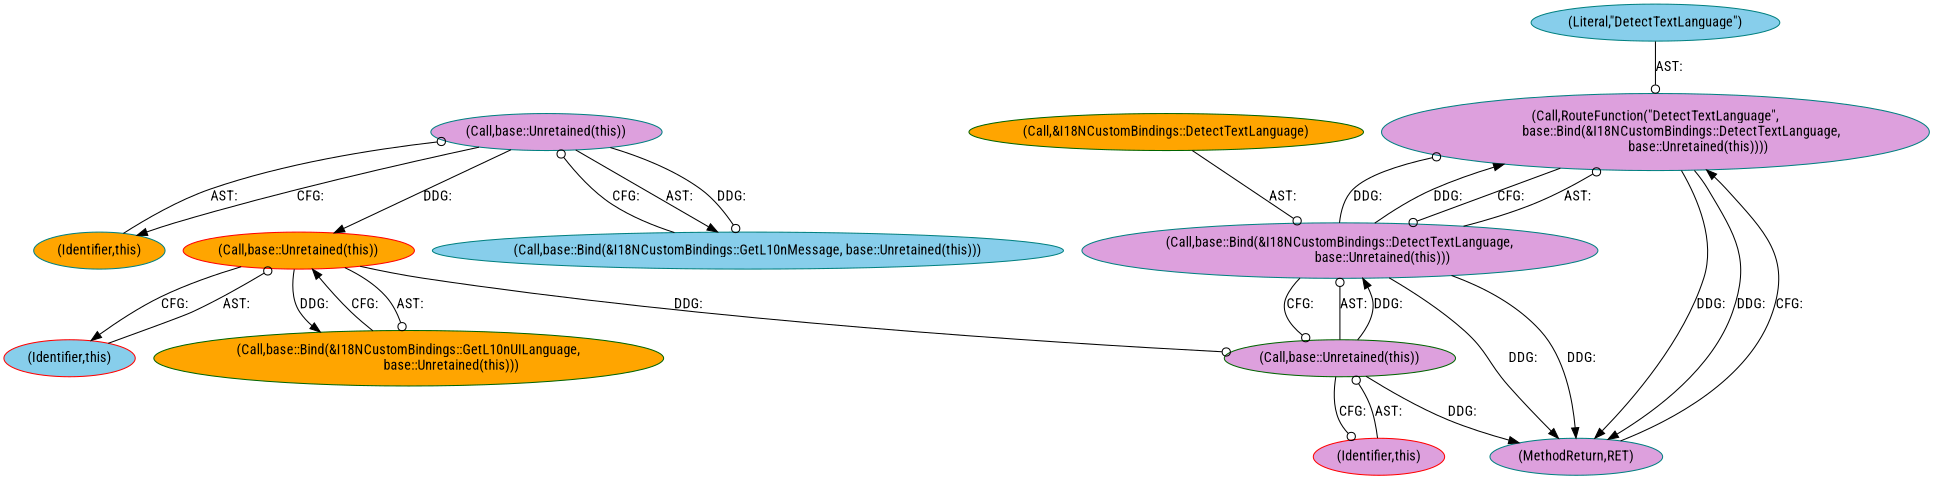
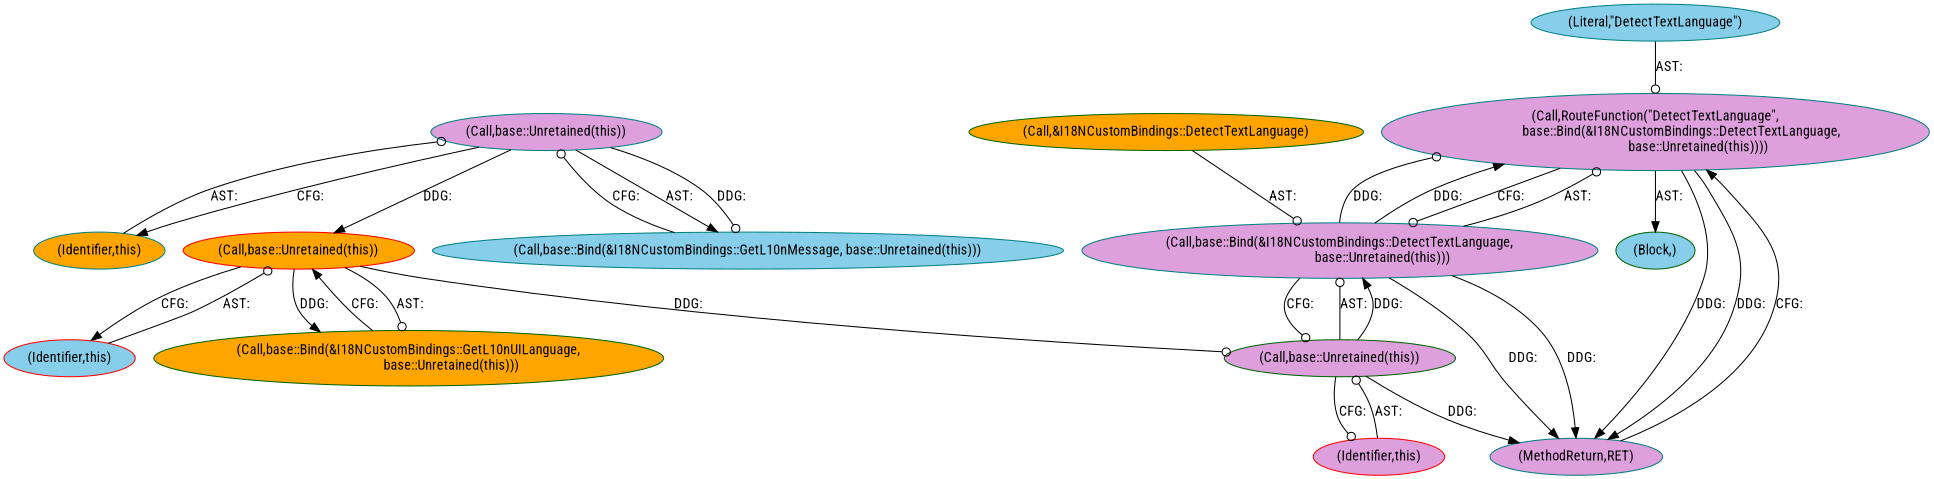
  digraph {
    fontname="Roboto Condensed"
    node [style=filled fillcolor=plum color=teal fontname="Roboto Condensed"]
    edge [arrowhead=odot fontname="Roboto Condensed"]
    n1 [label="(Call,RouteFunction(\"DetectTextLanguage\",\n                 base::Bind(&I18NCustomBindings::DetectTextLanguage,\n                            base::Unretained(this))))"]
    n2 [label="(Call,base::Bind(&I18NCustomBindings::DetectTextLanguage,\n                            base::Unretained(this)))"]
+   n3 [label="(Block,)" fillcolor=skyblue color=darkgreen]
    n4 [label="(MethodReturn,RET)"]
    n5 [label="(Call,base::Unretained(this))" color=darkgreen]
    n6 [label="(Identifier,this)" color=red]
    n7 [label="(Call,base::Unretained(this))" fillcolor=orange color=red]
    n8 [label="(Call,base::Bind(&I18NCustomBindings::GetL10nUILanguage,\n                            base::Unretained(this)))" fillcolor=orange color=darkgreen]
    n9 [label="(Identifier,this)" fillcolor=skyblue color=red]
    n10 [label="(Call,base::Unretained(this))"]
    n11 [label="(Call,base::Bind(&I18NCustomBindings::GetL10nMessage, base::Unretained(this)))" fillcolor=skyblue]
    n12 [label="(Identifier,this)" fillcolor=orange]
    n13 [label="(Call,&I18NCustomBindings::DetectTextLanguage)" fillcolor=orange color=darkgreen]
    n14 [label="(Literal,\"DetectTextLanguage\")" fillcolor=skyblue]
    n1 -> n2 [label="CFG: "]
+   n1 -> n3 [label="AST: " arrowhead=normal]
    n1 -> n4 [label="DDG: " arrowhead=normal]
    n1 -> n4 [label="DDG: " arrowhead=normal]
    n2 -> n1 [label="AST: "]
    n2 -> n1 [label="DDG: "]
    n2 -> n1 [label="DDG: " arrowhead=normal]
    n2 -> n4 [label="DDG: " arrowhead=normal]
    n2 -> n4 [label="DDG: " arrowhead=normal]
    n2 -> n5 [label="CFG: "]
    n4 -> n1 [label="CFG: " arrowhead=normal]
    n5 -> n2 [label="AST: "]
    n5 -> n2 [label="DDG: " arrowhead=normal]
    n5 -> n4 [label="DDG: " arrowhead=normal]
    n5 -> n6 [label="CFG: "]
    n6 -> n5 [label="AST: "]
    n7 -> n5 [label="DDG: "]
    n7 -> n8 [label="AST: "]
    n7 -> n8 [label="DDG: " arrowhead=normal]
    n7 -> n9 [label="CFG: " arrowhead=normal]
    n8 -> n7 [label="CFG: " arrowhead=normal]
    n9 -> n7 [label="AST: "]
    n10 -> n7 [label="DDG: " arrowhead=normal]
    n10 -> n11 [label="AST: " arrowhead=normal]
    n10 -> n11 [label="DDG: "]
    n10 -> n12 [label="CFG: " arrowhead=normal]
    n11 -> n10 [label="CFG: "]
    n12 -> n10 [label="AST: "]
    n13 -> n2 [label="AST: "]
    n14 -> n1 [label="AST: "]
  }
